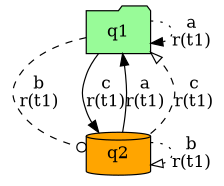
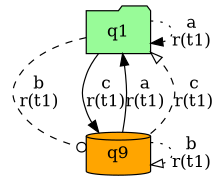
  digraph {
    node [style=filled]
    edge [style=dotted arrowhead=normal]
    n1 [label=q1 shape=folder fillcolor=palegreen]
-   n2 [label=q2 fillcolor=orange shape=cylinder]
+   n2 [label=q9 fillcolor=orange shape=cylinder]
    n1 -> n1 [label="a\nr(t1)\n"]
    n1 -> n2 [label="b\nr(t1)\n" style=dashed arrowhead=odot]
    n1 -> n2 [label="c\nr(t1)\n" style=solid]
    n2 -> n1 [label="a\nr(t1)\n" style=solid]
    n2 -> n1 [label="c\nr(t1)\n" style=dashed arrowhead=onormal]
    n2 -> n2 [label="b\nr(t1)\n" arrowhead=onormal]
  }
